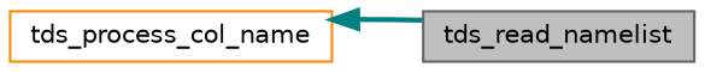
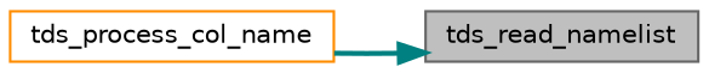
  digraph {
    rankdir=RL
    node [fontname=Helvetica fontsize=10 shape=record style=filled]
    n1 [color=gray40 fillcolor=grey75 fontcolor=black height=0.2 label=tds_read_namelist width=0.4]
    n2 [color=darkorange fillcolor=white height=0.2 label=tds_process_col_name width=0.4]
-   n2 -> n1 [color=teal dir=back fontname=Helvetica fontsize=10 labelfontname=Helvetica labelfontsize=10 style=bold]
+   n1 -> n2 [color=teal dir=back fontname=Helvetica fontsize=10 labelfontname=Helvetica labelfontsize=10 style=bold]
  }
